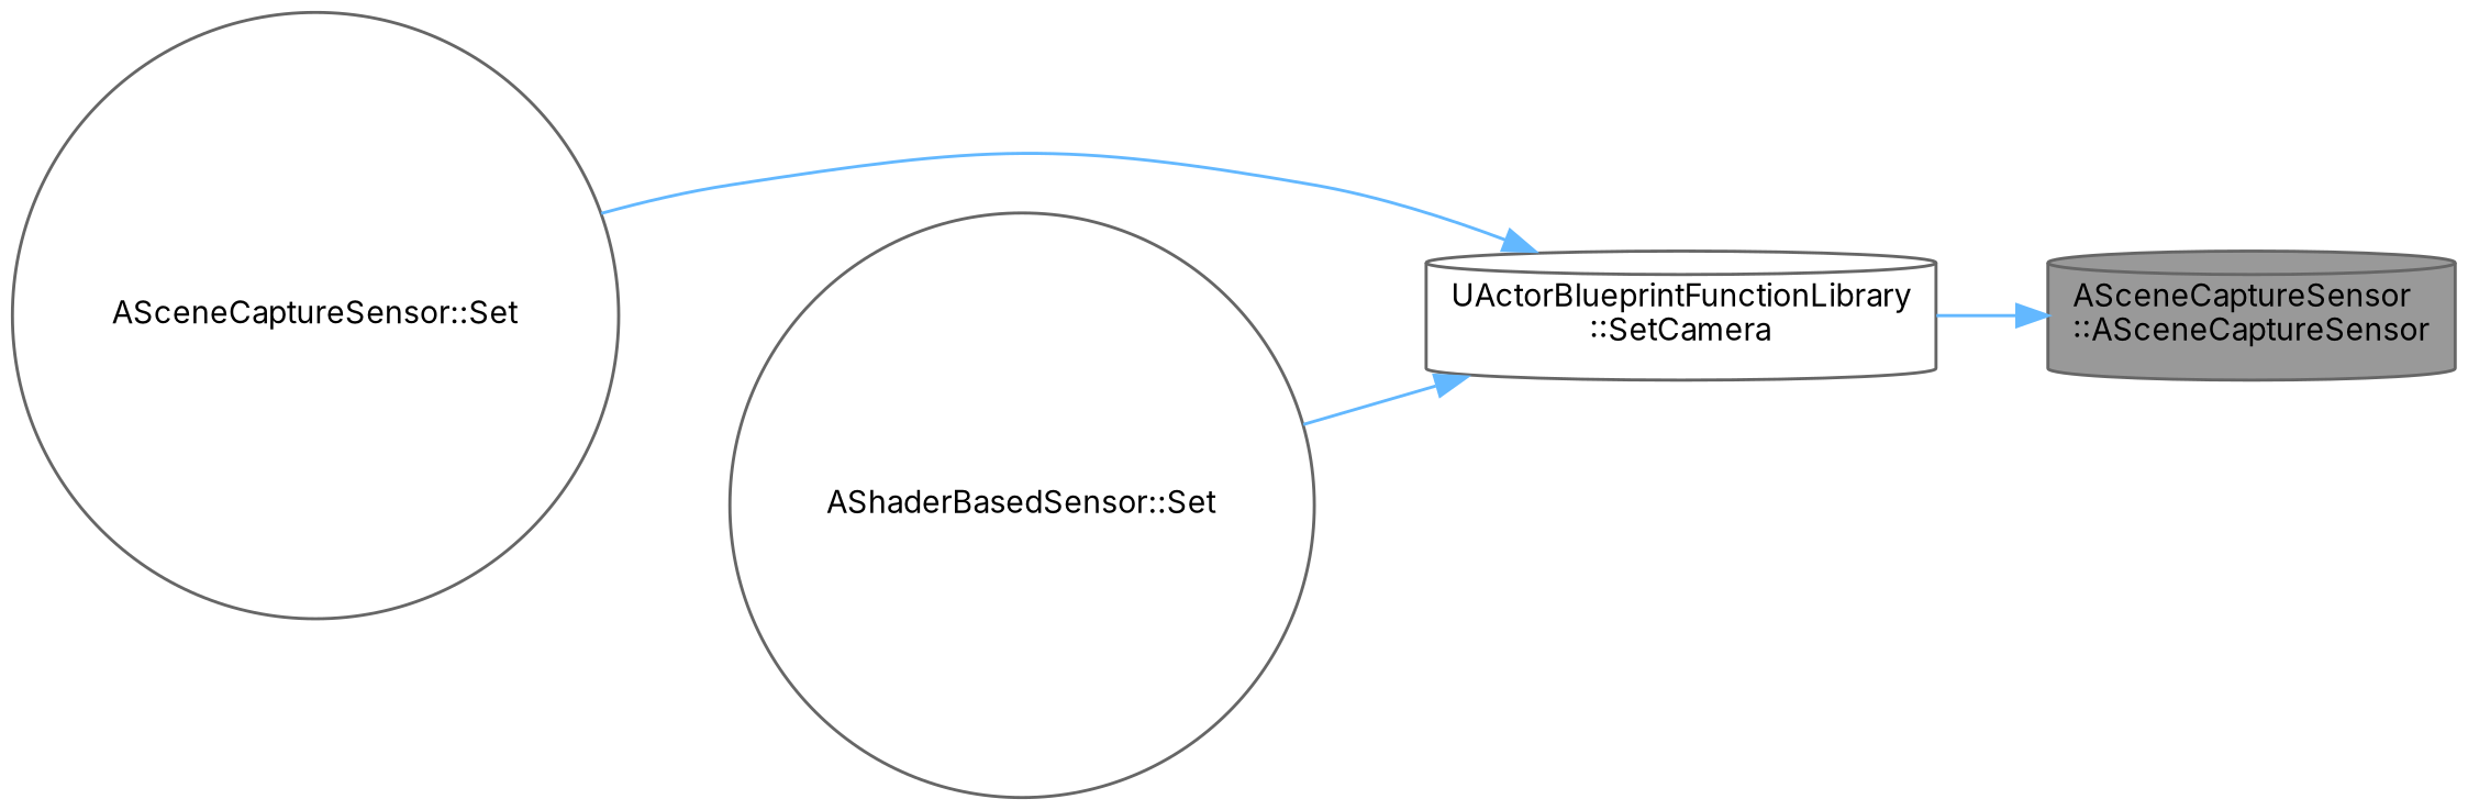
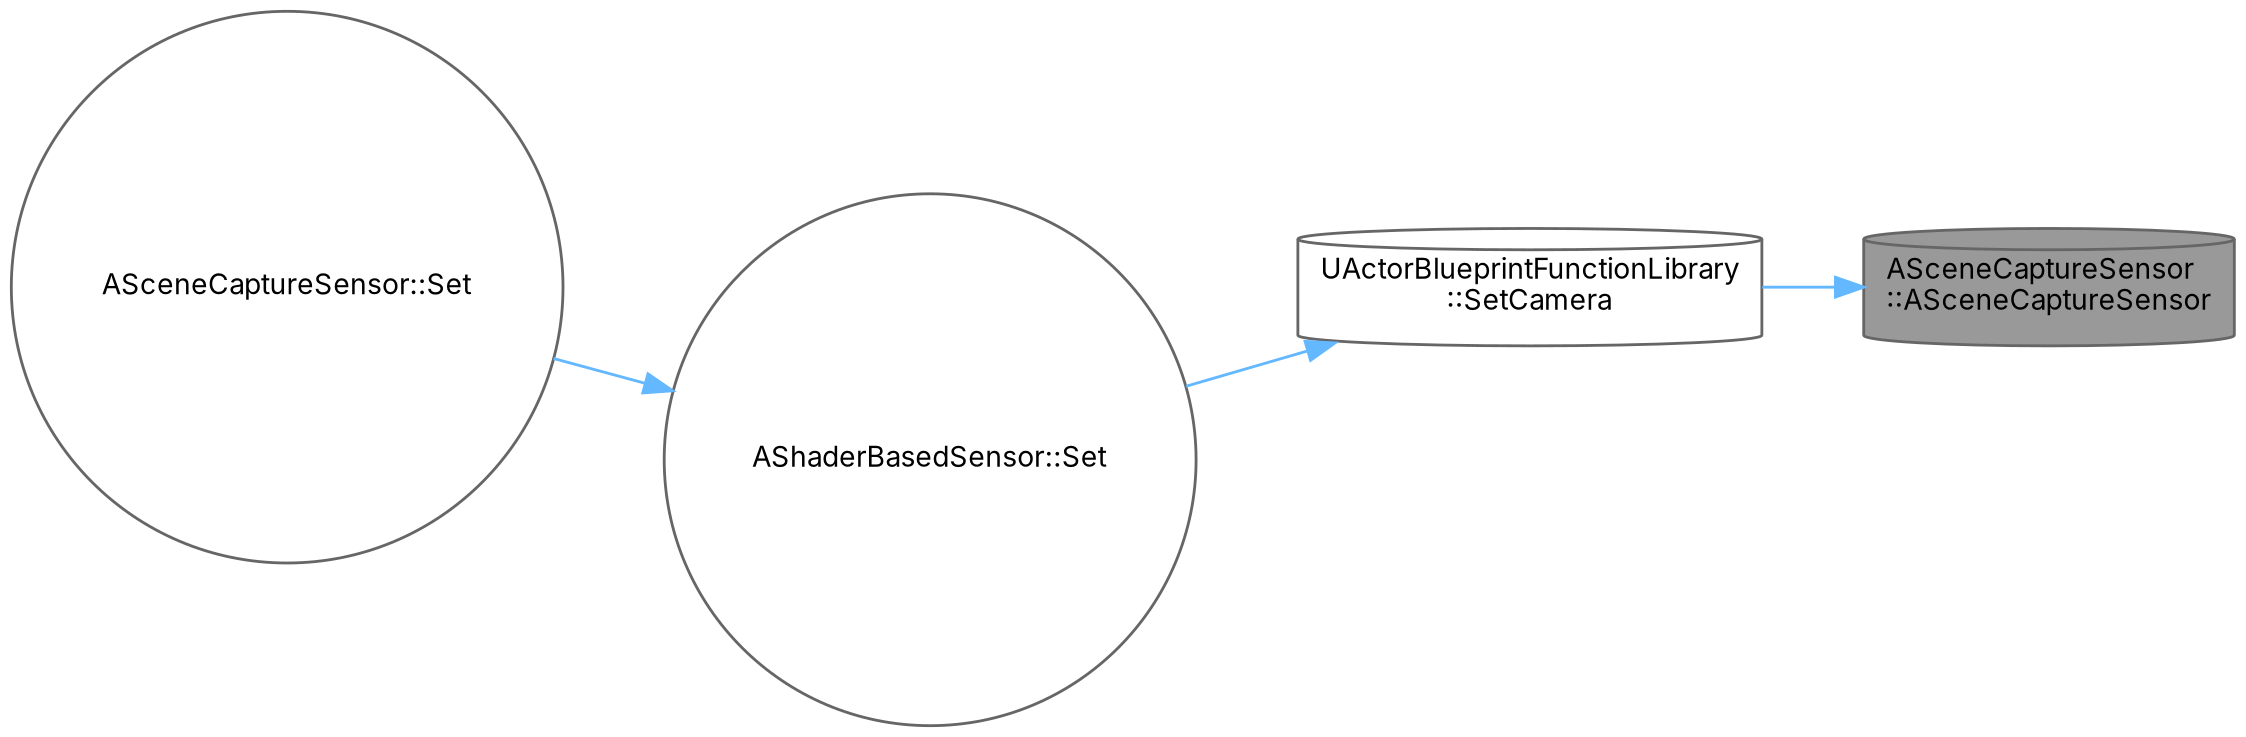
  digraph {
    fontname=Inter
    rankdir=RL
    node [color=grey40 fillcolor=white fontname=Inter fontsize=10 shape=cylinder style=filled]
    edge [color=steelblue1 dir=back fontname=Inter fontsize=10 labelfontname=Helvetica labelfontsize=10 style=solid]
    n1 [color=gray40 fillcolor=grey60 fontcolor=black height=0.2 label="ASceneCaptureSensor\l::ASceneCaptureSensor" width=0.4]
    n2 [height=0.2 label="UActorBlueprintFunctionLibrary\l::SetCamera" width=0.4]
    n3 [height=0.2 label="ASceneCaptureSensor::Set" shape=circle width=0.4]
    n4 [height=0.2 label="AShaderBasedSensor::Set" shape=circle width=0.4]
    n1 -> n2
-   n2 -> n3
+   n4 -> n3
    n2 -> n4
  }
